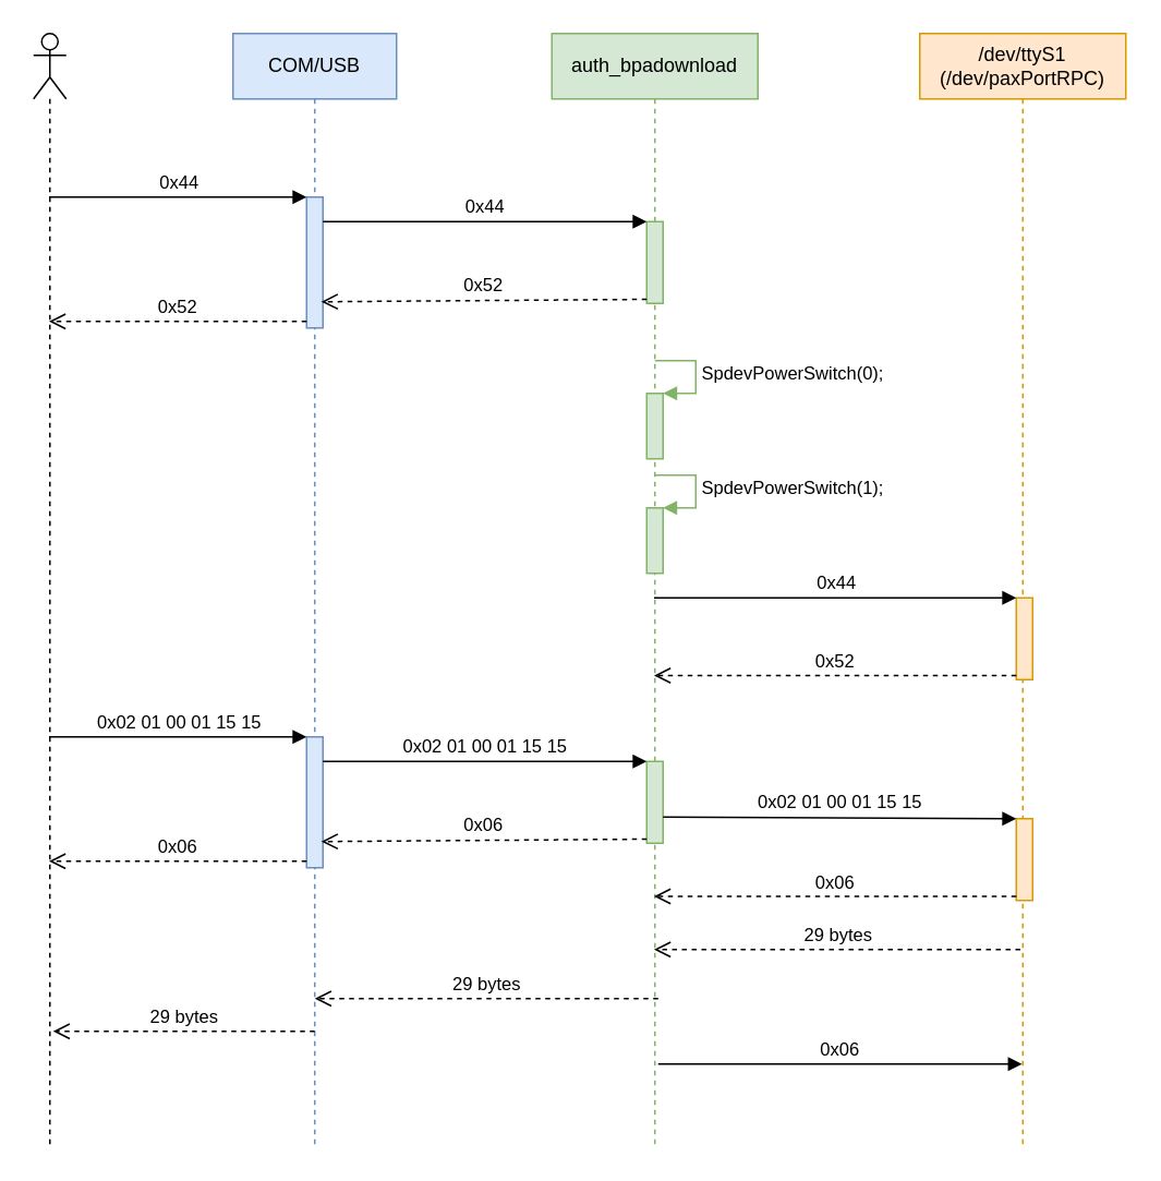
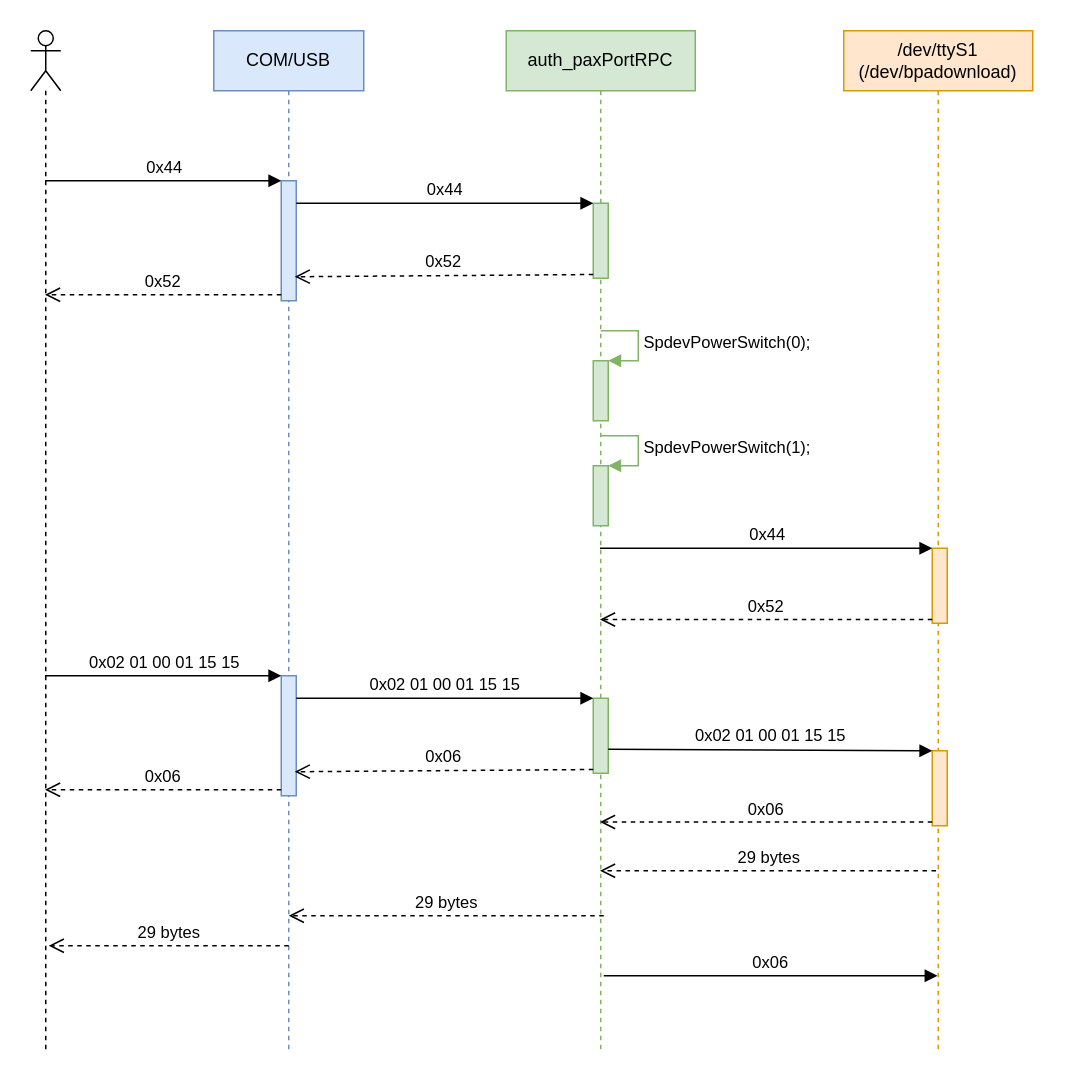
  <mxCell id="0" />
  <mxCell id="1" parent="0" />
  <mxCell id="2" value="" style="shape=umlLifeline;participant=umlActor;perimeter=lifelinePerimeter;whiteSpace=wrap;html=1;container=1;collapsible=0;recursiveResize=0;verticalAlign=top;spacingTop=36;outlineConnect=0;" parent="1" vertex="1"><mxGeometry x="20" y="20" width="20" height="680" as="geometry" /></mxCell>
  <mxCell id="3" value="COM/USB" style="shape=umlLifeline;perimeter=lifelinePerimeter;whiteSpace=wrap;html=1;container=1;collapsible=0;recursiveResize=0;outlineConnect=0;fillColor=#dae8fc;strokeColor=#6c8ebf;" parent="1" vertex="1"><mxGeometry x="142" y="20" width="100" height="680" as="geometry" /></mxCell>
  <mxCell id="4" value="" style="html=1;points=[];perimeter=orthogonalPerimeter;fillColor=#dae8fc;strokeColor=#6c8ebf;" parent="3" vertex="1"><mxGeometry x="45" y="100" width="10" height="80" as="geometry" /></mxCell>
- <mxCell id="5" value="auth_bpadownload" style="shape=umlLifeline;perimeter=lifelinePerimeter;whiteSpace=wrap;html=1;container=1;collapsible=0;recursiveResize=0;outlineConnect=0;fillColor=#d5e8d4;strokeColor=#82b366;" parent="1" vertex="1"><mxGeometry x="337" y="20" width="126" height="680" as="geometry" /></mxCell>
+ <mxCell id="5" value="auth_paxPortRPC" style="shape=umlLifeline;perimeter=lifelinePerimeter;whiteSpace=wrap;html=1;container=1;collapsible=0;recursiveResize=0;outlineConnect=0;fillColor=#d5e8d4;strokeColor=#82b366;" parent="1" vertex="1"><mxGeometry x="337" y="20" width="126" height="680" as="geometry" /></mxCell>
  <mxCell id="6" value="" style="html=1;points=[];perimeter=orthogonalPerimeter;fillColor=#d5e8d4;strokeColor=#82b366;" parent="5" vertex="1"><mxGeometry x="58" y="115" width="10" height="50" as="geometry" /></mxCell>
  <mxCell id="7" value="" style="html=1;points=[];perimeter=orthogonalPerimeter;fillColor=#d5e8d4;strokeColor=#82b366;" parent="5" vertex="1"><mxGeometry x="58" y="220" width="10" height="40" as="geometry" /></mxCell>
  <mxCell id="8" value="SpdevPowerSwitch(0);" style="edgeStyle=orthogonalEdgeStyle;html=1;align=left;spacingLeft=2;endArrow=block;rounded=0;entryX=1;entryY=0;fillColor=#d5e8d4;strokeColor=#82b366;" parent="5" target="7" edge="1"><mxGeometry relative="1" as="geometry"><mxPoint x="63" y="200" as="sourcePoint" /><Array as="points"><mxPoint x="88" y="200" /></Array></mxGeometry></mxCell>
  <mxCell id="9" value="" style="html=1;points=[];perimeter=orthogonalPerimeter;fillColor=#d5e8d4;strokeColor=#82b366;" parent="5" vertex="1"><mxGeometry x="58" y="290" width="10" height="40" as="geometry" /></mxCell>
  <mxCell id="10" value="SpdevPowerSwitch(1);" style="edgeStyle=orthogonalEdgeStyle;html=1;align=left;spacingLeft=2;endArrow=block;rounded=0;entryX=1;entryY=0;fillColor=#d5e8d4;strokeColor=#82b366;" parent="5" target="9" edge="1"><mxGeometry relative="1" as="geometry"><mxPoint x="63" y="270" as="sourcePoint" /><Array as="points"><mxPoint x="88" y="270" /></Array></mxGeometry></mxCell>
  <mxCell id="11" value="" style="html=1;points=[];perimeter=orthogonalPerimeter;fillColor=#dae8fc;strokeColor=#6c8ebf;" parent="5" vertex="1"><mxGeometry x="-150" y="430" width="10" height="80" as="geometry" /></mxCell>
  <mxCell id="12" value="" style="html=1;points=[];perimeter=orthogonalPerimeter;fillColor=#d5e8d4;strokeColor=#82b366;" parent="5" vertex="1"><mxGeometry x="58" y="445" width="10" height="50" as="geometry" /></mxCell>
  <mxCell id="13" value="0x02 01 00 01 15 15" style="html=1;verticalAlign=bottom;endArrow=block;entryX=0;entryY=0;exitX=1;exitY=0.188;exitDx=0;exitDy=0;exitPerimeter=0;" parent="5" source="11" target="12" edge="1"><mxGeometry relative="1" as="geometry"><mxPoint x="-34" y="445" as="sourcePoint" /></mxGeometry></mxCell>
  <mxCell id="14" value="0x06" style="html=1;verticalAlign=bottom;endArrow=open;dashed=1;endSize=8;exitX=0;exitY=0.95;entryX=0.9;entryY=0.8;entryDx=0;entryDy=0;entryPerimeter=0;" parent="5" source="12" target="11" edge="1"><mxGeometry relative="1" as="geometry"><mxPoint x="-30" y="494.04" as="targetPoint" /></mxGeometry></mxCell>
- <mxCell id="15" value="/dev/ttyS1&lt;br&gt;(/dev/paxPortRPC)" style="shape=umlLifeline;perimeter=lifelinePerimeter;whiteSpace=wrap;html=1;container=1;collapsible=0;recursiveResize=0;outlineConnect=0;fillColor=#ffe6cc;strokeColor=#d79b00;" parent="1" vertex="1"><mxGeometry x="562" y="20" width="126" height="680" as="geometry" /></mxCell>
+ <mxCell id="15" value="/dev/ttyS1&lt;br&gt;(/dev/bpadownload)" style="shape=umlLifeline;perimeter=lifelinePerimeter;whiteSpace=wrap;html=1;container=1;collapsible=0;recursiveResize=0;outlineConnect=0;fillColor=#ffe6cc;strokeColor=#d79b00;" parent="1" vertex="1"><mxGeometry x="562" y="20" width="126" height="680" as="geometry" /></mxCell>
  <mxCell id="16" value="" style="html=1;points=[];perimeter=orthogonalPerimeter;fillColor=#ffe6cc;strokeColor=#d79b00;" parent="15" vertex="1"><mxGeometry x="59" y="345" width="10" height="50" as="geometry" /></mxCell>
  <mxCell id="17" value="" style="html=1;points=[];perimeter=orthogonalPerimeter;fillColor=#ffe6cc;strokeColor=#d79b00;" parent="15" vertex="1"><mxGeometry x="59" y="480" width="10" height="50" as="geometry" /></mxCell>
  <mxCell id="18" value="0x44" style="html=1;verticalAlign=bottom;endArrow=block;entryX=0;entryY=0;" parent="1" source="2" target="4" edge="1"><mxGeometry relative="1" as="geometry"><mxPoint x="115" y="120" as="sourcePoint" /></mxGeometry></mxCell>
  <mxCell id="19" value="0x52" style="html=1;verticalAlign=bottom;endArrow=open;dashed=1;endSize=8;exitX=0;exitY=0.95;" parent="1" source="4" target="2" edge="1"><mxGeometry relative="1" as="geometry"><mxPoint x="115" y="196" as="targetPoint" /></mxGeometry></mxCell>
  <mxCell id="20" value="0x44" style="html=1;verticalAlign=bottom;endArrow=block;entryX=0;entryY=0;exitX=1;exitY=0.188;exitDx=0;exitDy=0;exitPerimeter=0;" parent="1" source="4" target="6" edge="1"><mxGeometry relative="1" as="geometry"><mxPoint x="303" y="135" as="sourcePoint" /></mxGeometry></mxCell>
  <mxCell id="21" value="0x52" style="html=1;verticalAlign=bottom;endArrow=open;dashed=1;endSize=8;exitX=0;exitY=0.95;entryX=0.9;entryY=0.8;entryDx=0;entryDy=0;entryPerimeter=0;" parent="1" source="6" target="4" edge="1"><mxGeometry relative="1" as="geometry"><mxPoint x="307" y="184.04" as="targetPoint" /></mxGeometry></mxCell>
  <mxCell id="22" value="0x44" style="html=1;verticalAlign=bottom;endArrow=block;entryX=0;entryY=0;" parent="1" source="5" target="16" edge="1"><mxGeometry relative="1" as="geometry"><mxPoint x="423" y="365.04" as="sourcePoint" /></mxGeometry></mxCell>
  <mxCell id="23" value="0x52" style="html=1;verticalAlign=bottom;endArrow=open;dashed=1;endSize=8;exitX=0;exitY=0.95;" parent="1" source="16" target="5" edge="1"><mxGeometry relative="1" as="geometry"><mxPoint x="422" y="414" as="targetPoint" /></mxGeometry></mxCell>
  <mxCell id="24" value="0x02 01 00 01 15 15" style="html=1;verticalAlign=bottom;endArrow=block;entryX=0;entryY=0;" parent="1" source="2" target="11" edge="1"><mxGeometry relative="1" as="geometry"><mxPoint x="51.324" y="450" as="sourcePoint" /></mxGeometry></mxCell>
  <mxCell id="25" value="0x06" style="html=1;verticalAlign=bottom;endArrow=open;dashed=1;endSize=8;exitX=0;exitY=0.95;" parent="1" source="11" target="2" edge="1"><mxGeometry relative="1" as="geometry"><mxPoint x="51.324" y="526" as="targetPoint" /></mxGeometry></mxCell>
  <mxCell id="26" value="0x02 01 00 01 15 15" style="html=1;verticalAlign=bottom;endArrow=block;entryX=0;entryY=0;exitX=1;exitY=0.68;exitDx=0;exitDy=0;exitPerimeter=0;" parent="1" source="12" target="17" edge="1"><mxGeometry relative="1" as="geometry"><mxPoint x="423" y="500.04" as="sourcePoint" /></mxGeometry></mxCell>
  <mxCell id="27" value="0x06" style="html=1;verticalAlign=bottom;endArrow=open;dashed=1;endSize=8;exitX=0;exitY=0.95;" parent="1" source="17" target="5" edge="1"><mxGeometry relative="1" as="geometry"><mxPoint x="422" y="549" as="targetPoint" /></mxGeometry></mxCell>
  <mxCell id="28" value="29 bytes" style="html=1;verticalAlign=bottom;endArrow=open;dashed=1;endSize=8;exitX=0;exitY=0.95;" parent="1" target="5" edge="1"><mxGeometry relative="1" as="geometry"><mxPoint x="402" y="580" as="targetPoint" /><mxPoint x="623.5" y="580" as="sourcePoint" /></mxGeometry></mxCell>
  <mxCell id="29" value="29 bytes" style="html=1;verticalAlign=bottom;endArrow=open;dashed=1;endSize=8;" parent="1" edge="1"><mxGeometry relative="1" as="geometry"><mxPoint x="192" y="610" as="targetPoint" /><mxPoint x="402" y="610" as="sourcePoint" /></mxGeometry></mxCell>
  <mxCell id="30" value="29 bytes" style="html=1;verticalAlign=bottom;endArrow=open;dashed=1;endSize=8;" parent="1" edge="1"><mxGeometry relative="1" as="geometry"><mxPoint x="32" y="630" as="targetPoint" /><mxPoint x="192" y="630" as="sourcePoint" /></mxGeometry></mxCell>
  <mxCell id="31" value="0x06" style="html=1;verticalAlign=bottom;endArrow=block;exitX=1;exitY=0.68;exitDx=0;exitDy=0;exitPerimeter=0;" parent="1" target="15" edge="1"><mxGeometry relative="1" as="geometry"><mxPoint x="402" y="650" as="sourcePoint" /><mxPoint x="618" y="651" as="targetPoint" /></mxGeometry></mxCell>
